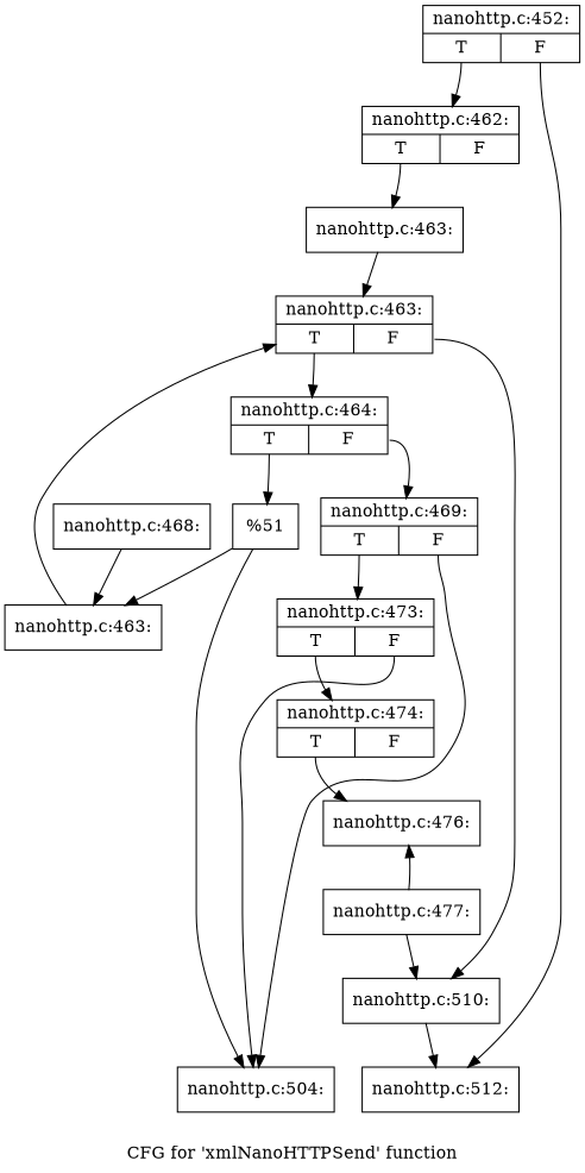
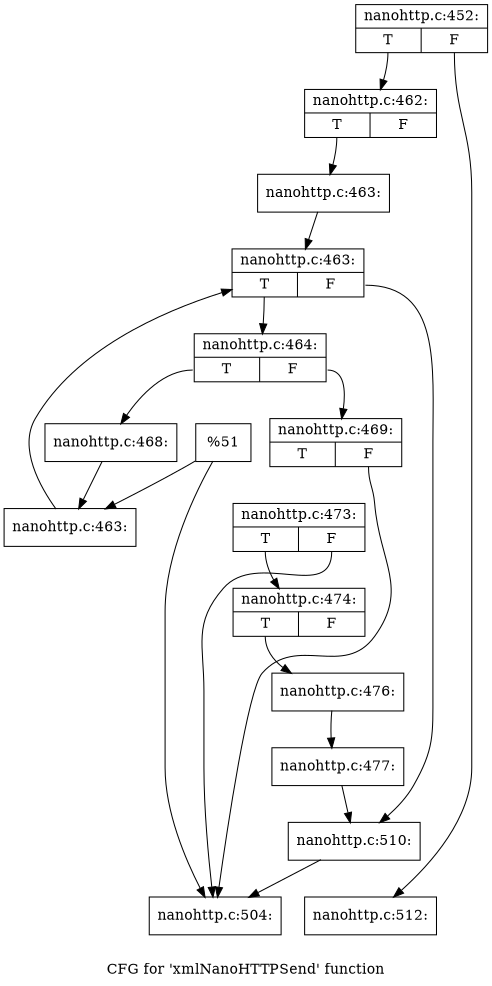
  digraph {
    label="CFG for 'xmlNanoHTTPSend' function"
    node [shape=record]
    n1 [label="{nanohttp.c:452:|{<s0>T|<s1>F}}"]
    n2 [label="{nanohttp.c:462:|{<s0>T|<s1>F}}"]
    n3 [label="{nanohttp.c:512:}"]
    n4 [label="{nanohttp.c:463:}"]
    n5 [label="{nanohttp.c:463:|{<s0>T|<s1>F}}"]
    n6 [label="{nanohttp.c:464:|{<s0>T|<s1>F}}"]
    n7 [label="{nanohttp.c:510:}"]
    n8 [label="{nanohttp.c:468:}"]
    n9 [label="{nanohttp.c:469:|{<s0>T|<s1>F}}"]
    n10 [label="{nanohttp.c:463:}"]
    n11 [label="{nanohttp.c:473:|{<s0>T|<s1>F}}"]
    n12 [label="{nanohttp.c:504:}"]
    n13 [label="{nanohttp.c:474:|{<s0>T|<s1>F}}"]
    n14 [label="{nanohttp.c:476:}"]
    n15 [label="{%51}"]
    n16 [label="{nanohttp.c:477:}"]
    n1 -> n2 [tailport=s0]
    n1 -> n3 [tailport=s1]
    n2 -> n4 [tailport=s0]
    n4 -> n5
    n5 -> n6 [tailport=s0]
    n5 -> n7 [tailport=s1]
-   n6 -> n15 [tailport=s0]
+   n6 -> n8 [tailport=s0]
    n6 -> n9 [tailport=s1]
-   n7 -> n3
+   n7 -> n12
    n8 -> n10
-   n9 -> n11 [tailport=s0]
    n9 -> n12 [tailport=s1]
    n10 -> n5
    n11 -> n12 [tailport=s1]
    n11 -> n13 [tailport=s0]
    n13 -> n14 [tailport=s0]
-   n16 -> n14
+   n14 -> n16
    n15 -> n10
    n15 -> n12
    n16 -> n7
  }
